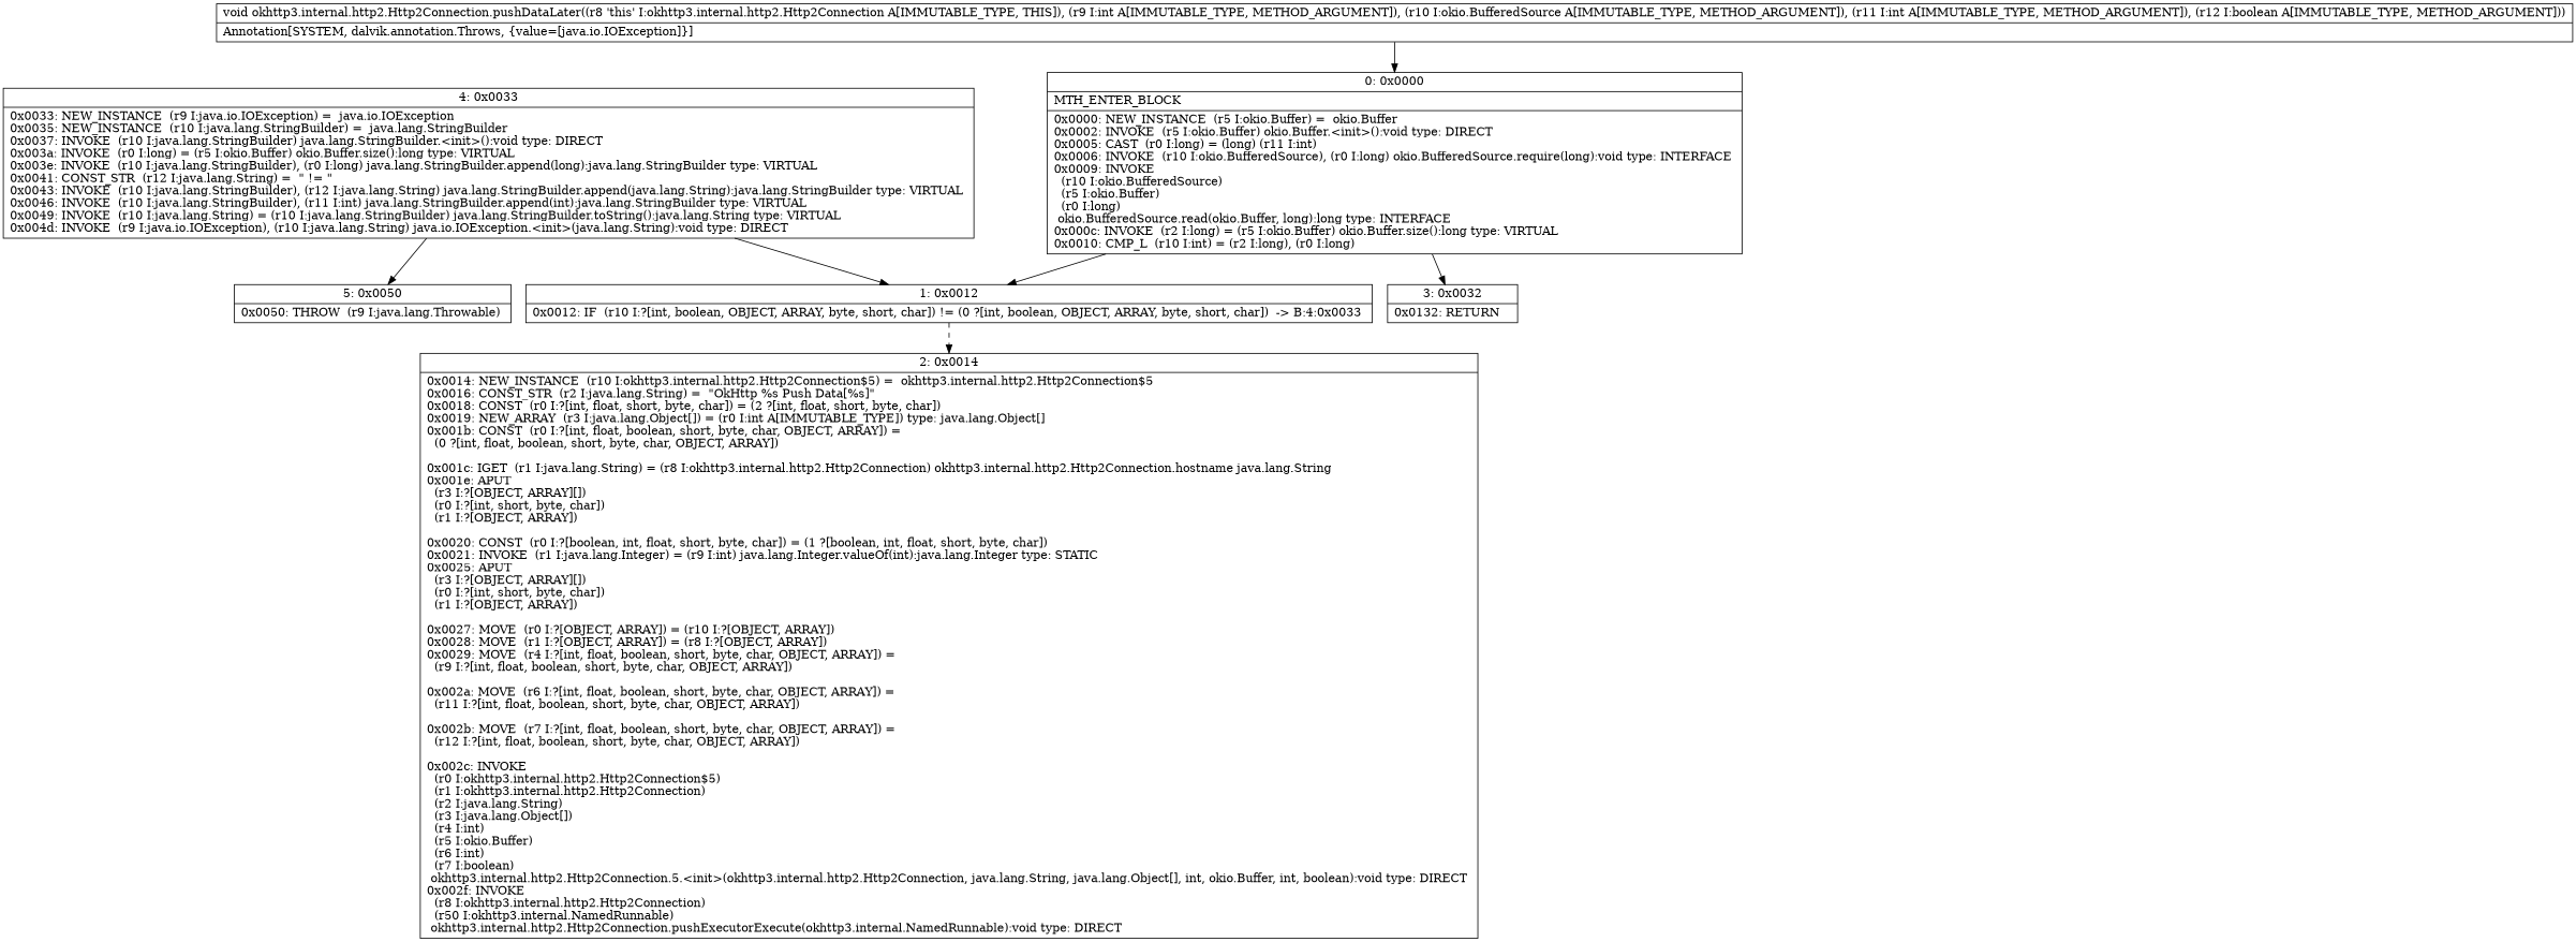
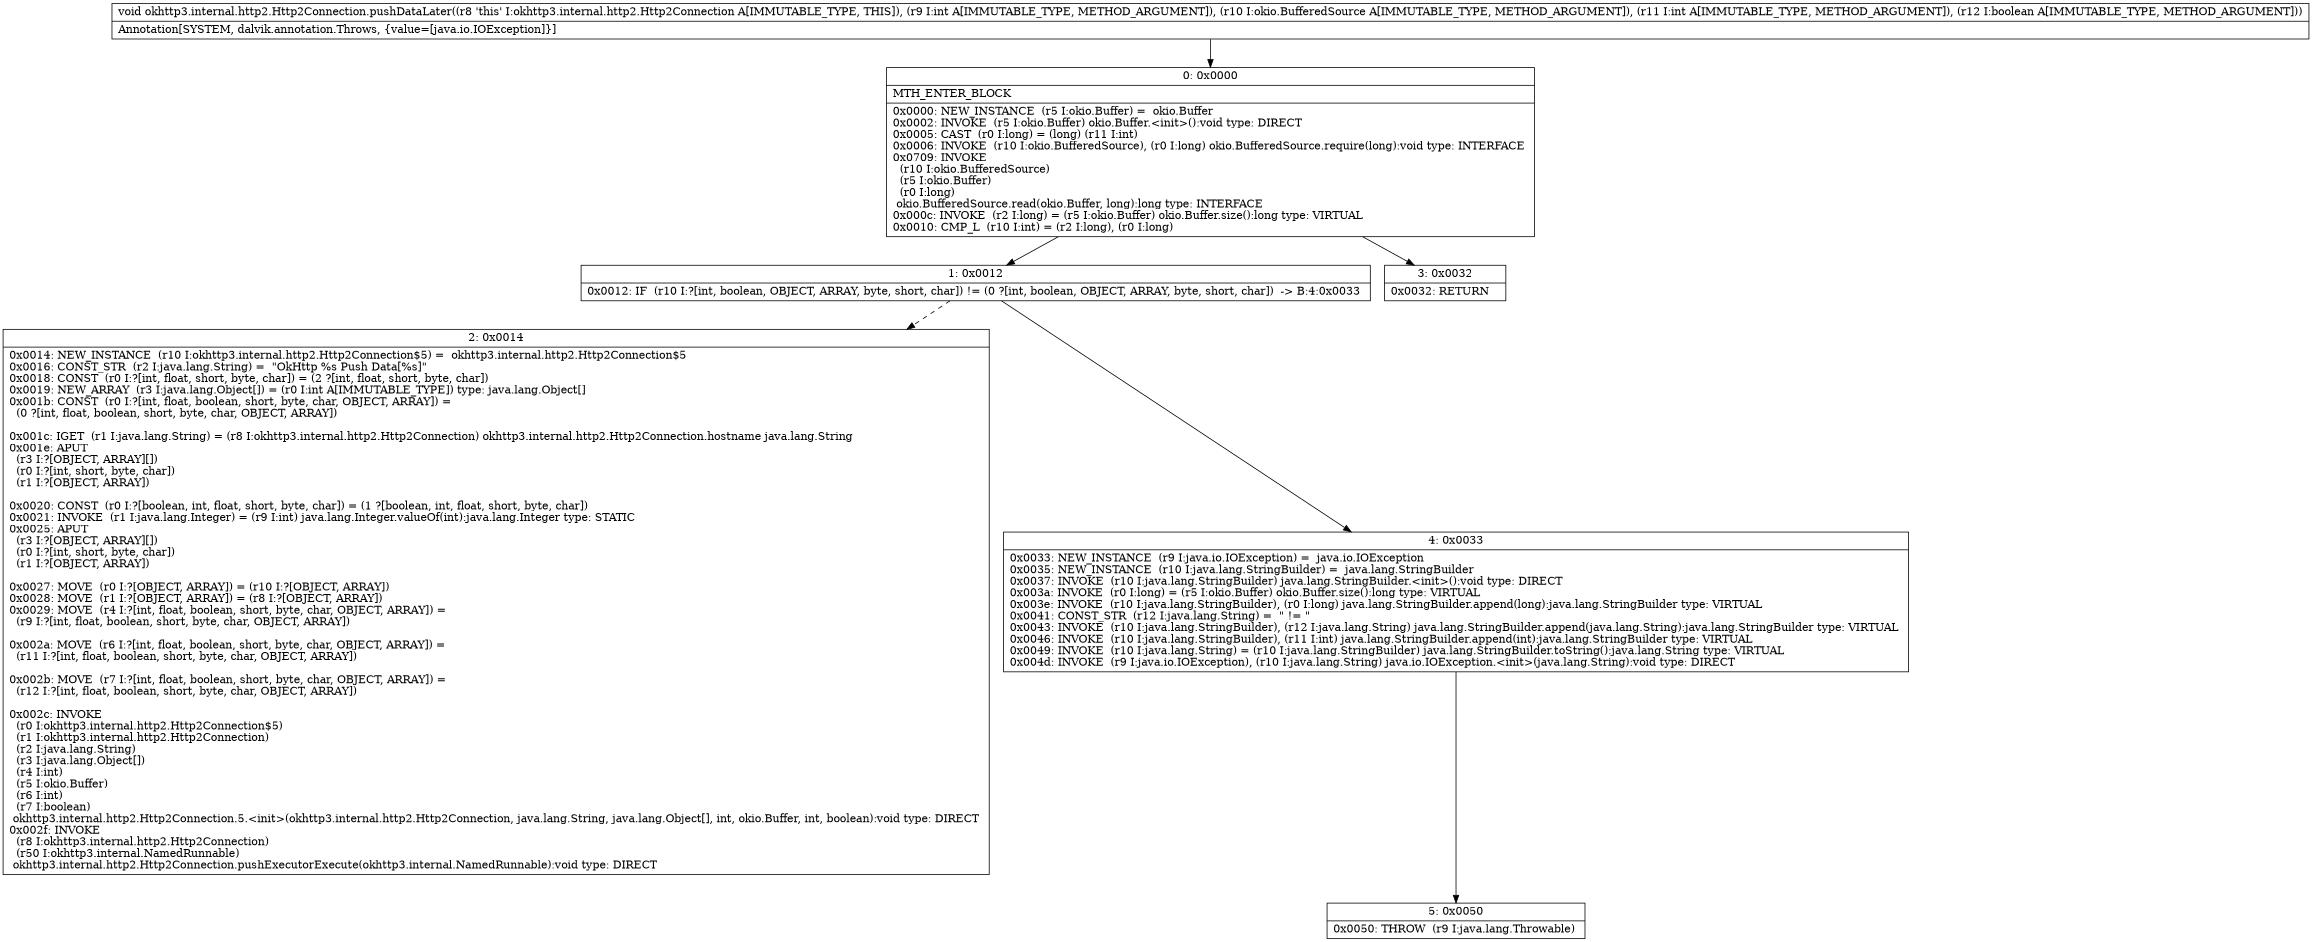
  digraph {
    node [shape=record]
-   n1 [label="{0\:\ 0x0000|MTH_ENTER_BLOCK\l|0x0000: NEW_INSTANCE  (r5 I:okio.Buffer) =  okio.Buffer \l0x0002: INVOKE  (r5 I:okio.Buffer) okio.Buffer.\<init\>():void type: DIRECT \l0x0005: CAST  (r0 I:long) = (long) (r11 I:int) \l0x0006: INVOKE  (r10 I:okio.BufferedSource), (r0 I:long) okio.BufferedSource.require(long):void type: INTERFACE \l0x0009: INVOKE  \l  (r10 I:okio.BufferedSource)\l  (r5 I:okio.Buffer)\l  (r0 I:long)\l okio.BufferedSource.read(okio.Buffer, long):long type: INTERFACE \l0x000c: INVOKE  (r2 I:long) = (r5 I:okio.Buffer) okio.Buffer.size():long type: VIRTUAL \l0x0010: CMP_L  (r10 I:int) = (r2 I:long), (r0 I:long) \l}"]
+   n1 [label="{0\:\ 0x0000|MTH_ENTER_BLOCK\l|0x0000: NEW_INSTANCE  (r5 I:okio.Buffer) =  okio.Buffer \l0x0002: INVOKE  (r5 I:okio.Buffer) okio.Buffer.\<init\>():void type: DIRECT \l0x0005: CAST  (r0 I:long) = (long) (r11 I:int) \l0x0006: INVOKE  (r10 I:okio.BufferedSource), (r0 I:long) okio.BufferedSource.require(long):void type: INTERFACE \l0x0709: INVOKE  \l  (r10 I:okio.BufferedSource)\l  (r5 I:okio.Buffer)\l  (r0 I:long)\l okio.BufferedSource.read(okio.Buffer, long):long type: INTERFACE \l0x000c: INVOKE  (r2 I:long) = (r5 I:okio.Buffer) okio.Buffer.size():long type: VIRTUAL \l0x0010: CMP_L  (r10 I:int) = (r2 I:long), (r0 I:long) \l}"]
    n2 [label="{1\:\ 0x0012|0x0012: IF  (r10 I:?[int, boolean, OBJECT, ARRAY, byte, short, char]) != (0 ?[int, boolean, OBJECT, ARRAY, byte, short, char])  \-\> B:4:0x0033 \l}"]
-   n3 [label="{3\:\ 0x0032|0x0132: RETURN   \l}"]
+   n3 [label="{3\:\ 0x0032|0x0032: RETURN   \l}"]
    n4 [label="{2\:\ 0x0014|0x0014: NEW_INSTANCE  (r10 I:okhttp3.internal.http2.Http2Connection$5) =  okhttp3.internal.http2.Http2Connection$5 \l0x0016: CONST_STR  (r2 I:java.lang.String) =  \"OkHttp %s Push Data[%s]\" \l0x0018: CONST  (r0 I:?[int, float, short, byte, char]) = (2 ?[int, float, short, byte, char]) \l0x0019: NEW_ARRAY  (r3 I:java.lang.Object[]) = (r0 I:int A[IMMUTABLE_TYPE]) type: java.lang.Object[] \l0x001b: CONST  (r0 I:?[int, float, boolean, short, byte, char, OBJECT, ARRAY]) = \l  (0 ?[int, float, boolean, short, byte, char, OBJECT, ARRAY])\l \l0x001c: IGET  (r1 I:java.lang.String) = (r8 I:okhttp3.internal.http2.Http2Connection) okhttp3.internal.http2.Http2Connection.hostname java.lang.String \l0x001e: APUT  \l  (r3 I:?[OBJECT, ARRAY][])\l  (r0 I:?[int, short, byte, char])\l  (r1 I:?[OBJECT, ARRAY])\l \l0x0020: CONST  (r0 I:?[boolean, int, float, short, byte, char]) = (1 ?[boolean, int, float, short, byte, char]) \l0x0021: INVOKE  (r1 I:java.lang.Integer) = (r9 I:int) java.lang.Integer.valueOf(int):java.lang.Integer type: STATIC \l0x0025: APUT  \l  (r3 I:?[OBJECT, ARRAY][])\l  (r0 I:?[int, short, byte, char])\l  (r1 I:?[OBJECT, ARRAY])\l \l0x0027: MOVE  (r0 I:?[OBJECT, ARRAY]) = (r10 I:?[OBJECT, ARRAY]) \l0x0028: MOVE  (r1 I:?[OBJECT, ARRAY]) = (r8 I:?[OBJECT, ARRAY]) \l0x0029: MOVE  (r4 I:?[int, float, boolean, short, byte, char, OBJECT, ARRAY]) = \l  (r9 I:?[int, float, boolean, short, byte, char, OBJECT, ARRAY])\l \l0x002a: MOVE  (r6 I:?[int, float, boolean, short, byte, char, OBJECT, ARRAY]) = \l  (r11 I:?[int, float, boolean, short, byte, char, OBJECT, ARRAY])\l \l0x002b: MOVE  (r7 I:?[int, float, boolean, short, byte, char, OBJECT, ARRAY]) = \l  (r12 I:?[int, float, boolean, short, byte, char, OBJECT, ARRAY])\l \l0x002c: INVOKE  \l  (r0 I:okhttp3.internal.http2.Http2Connection$5)\l  (r1 I:okhttp3.internal.http2.Http2Connection)\l  (r2 I:java.lang.String)\l  (r3 I:java.lang.Object[])\l  (r4 I:int)\l  (r5 I:okio.Buffer)\l  (r6 I:int)\l  (r7 I:boolean)\l okhttp3.internal.http2.Http2Connection.5.\<init\>(okhttp3.internal.http2.Http2Connection, java.lang.String, java.lang.Object[], int, okio.Buffer, int, boolean):void type: DIRECT \l0x002f: INVOKE  \l  (r8 I:okhttp3.internal.http2.Http2Connection)\l  (r50 I:okhttp3.internal.NamedRunnable)\l okhttp3.internal.http2.Http2Connection.pushExecutorExecute(okhttp3.internal.NamedRunnable):void type: DIRECT \l}"]
    n5 [label="{4\:\ 0x0033|0x0033: NEW_INSTANCE  (r9 I:java.io.IOException) =  java.io.IOException \l0x0035: NEW_INSTANCE  (r10 I:java.lang.StringBuilder) =  java.lang.StringBuilder \l0x0037: INVOKE  (r10 I:java.lang.StringBuilder) java.lang.StringBuilder.\<init\>():void type: DIRECT \l0x003a: INVOKE  (r0 I:long) = (r5 I:okio.Buffer) okio.Buffer.size():long type: VIRTUAL \l0x003e: INVOKE  (r10 I:java.lang.StringBuilder), (r0 I:long) java.lang.StringBuilder.append(long):java.lang.StringBuilder type: VIRTUAL \l0x0041: CONST_STR  (r12 I:java.lang.String) =  \" != \" \l0x0043: INVOKE  (r10 I:java.lang.StringBuilder), (r12 I:java.lang.String) java.lang.StringBuilder.append(java.lang.String):java.lang.StringBuilder type: VIRTUAL \l0x0046: INVOKE  (r10 I:java.lang.StringBuilder), (r11 I:int) java.lang.StringBuilder.append(int):java.lang.StringBuilder type: VIRTUAL \l0x0049: INVOKE  (r10 I:java.lang.String) = (r10 I:java.lang.StringBuilder) java.lang.StringBuilder.toString():java.lang.String type: VIRTUAL \l0x004d: INVOKE  (r9 I:java.io.IOException), (r10 I:java.lang.String) java.io.IOException.\<init\>(java.lang.String):void type: DIRECT \l}"]
    n6 [label="{5\:\ 0x0050|0x0050: THROW  (r9 I:java.lang.Throwable) \l}"]
    n7 [label="{void okhttp3.internal.http2.Http2Connection.pushDataLater((r8 'this' I:okhttp3.internal.http2.Http2Connection A[IMMUTABLE_TYPE, THIS]), (r9 I:int A[IMMUTABLE_TYPE, METHOD_ARGUMENT]), (r10 I:okio.BufferedSource A[IMMUTABLE_TYPE, METHOD_ARGUMENT]), (r11 I:int A[IMMUTABLE_TYPE, METHOD_ARGUMENT]), (r12 I:boolean A[IMMUTABLE_TYPE, METHOD_ARGUMENT]))  | Annotation[SYSTEM, dalvik.annotation.Throws, \{value=[java.io.IOException]\}]\l}"]
    n1 -> n2
    n1 -> n3
    n2 -> n4 [style=dashed]
-   n5 -> n2
+   n2 -> n5
    n5 -> n6
    n7 -> n1
  }
